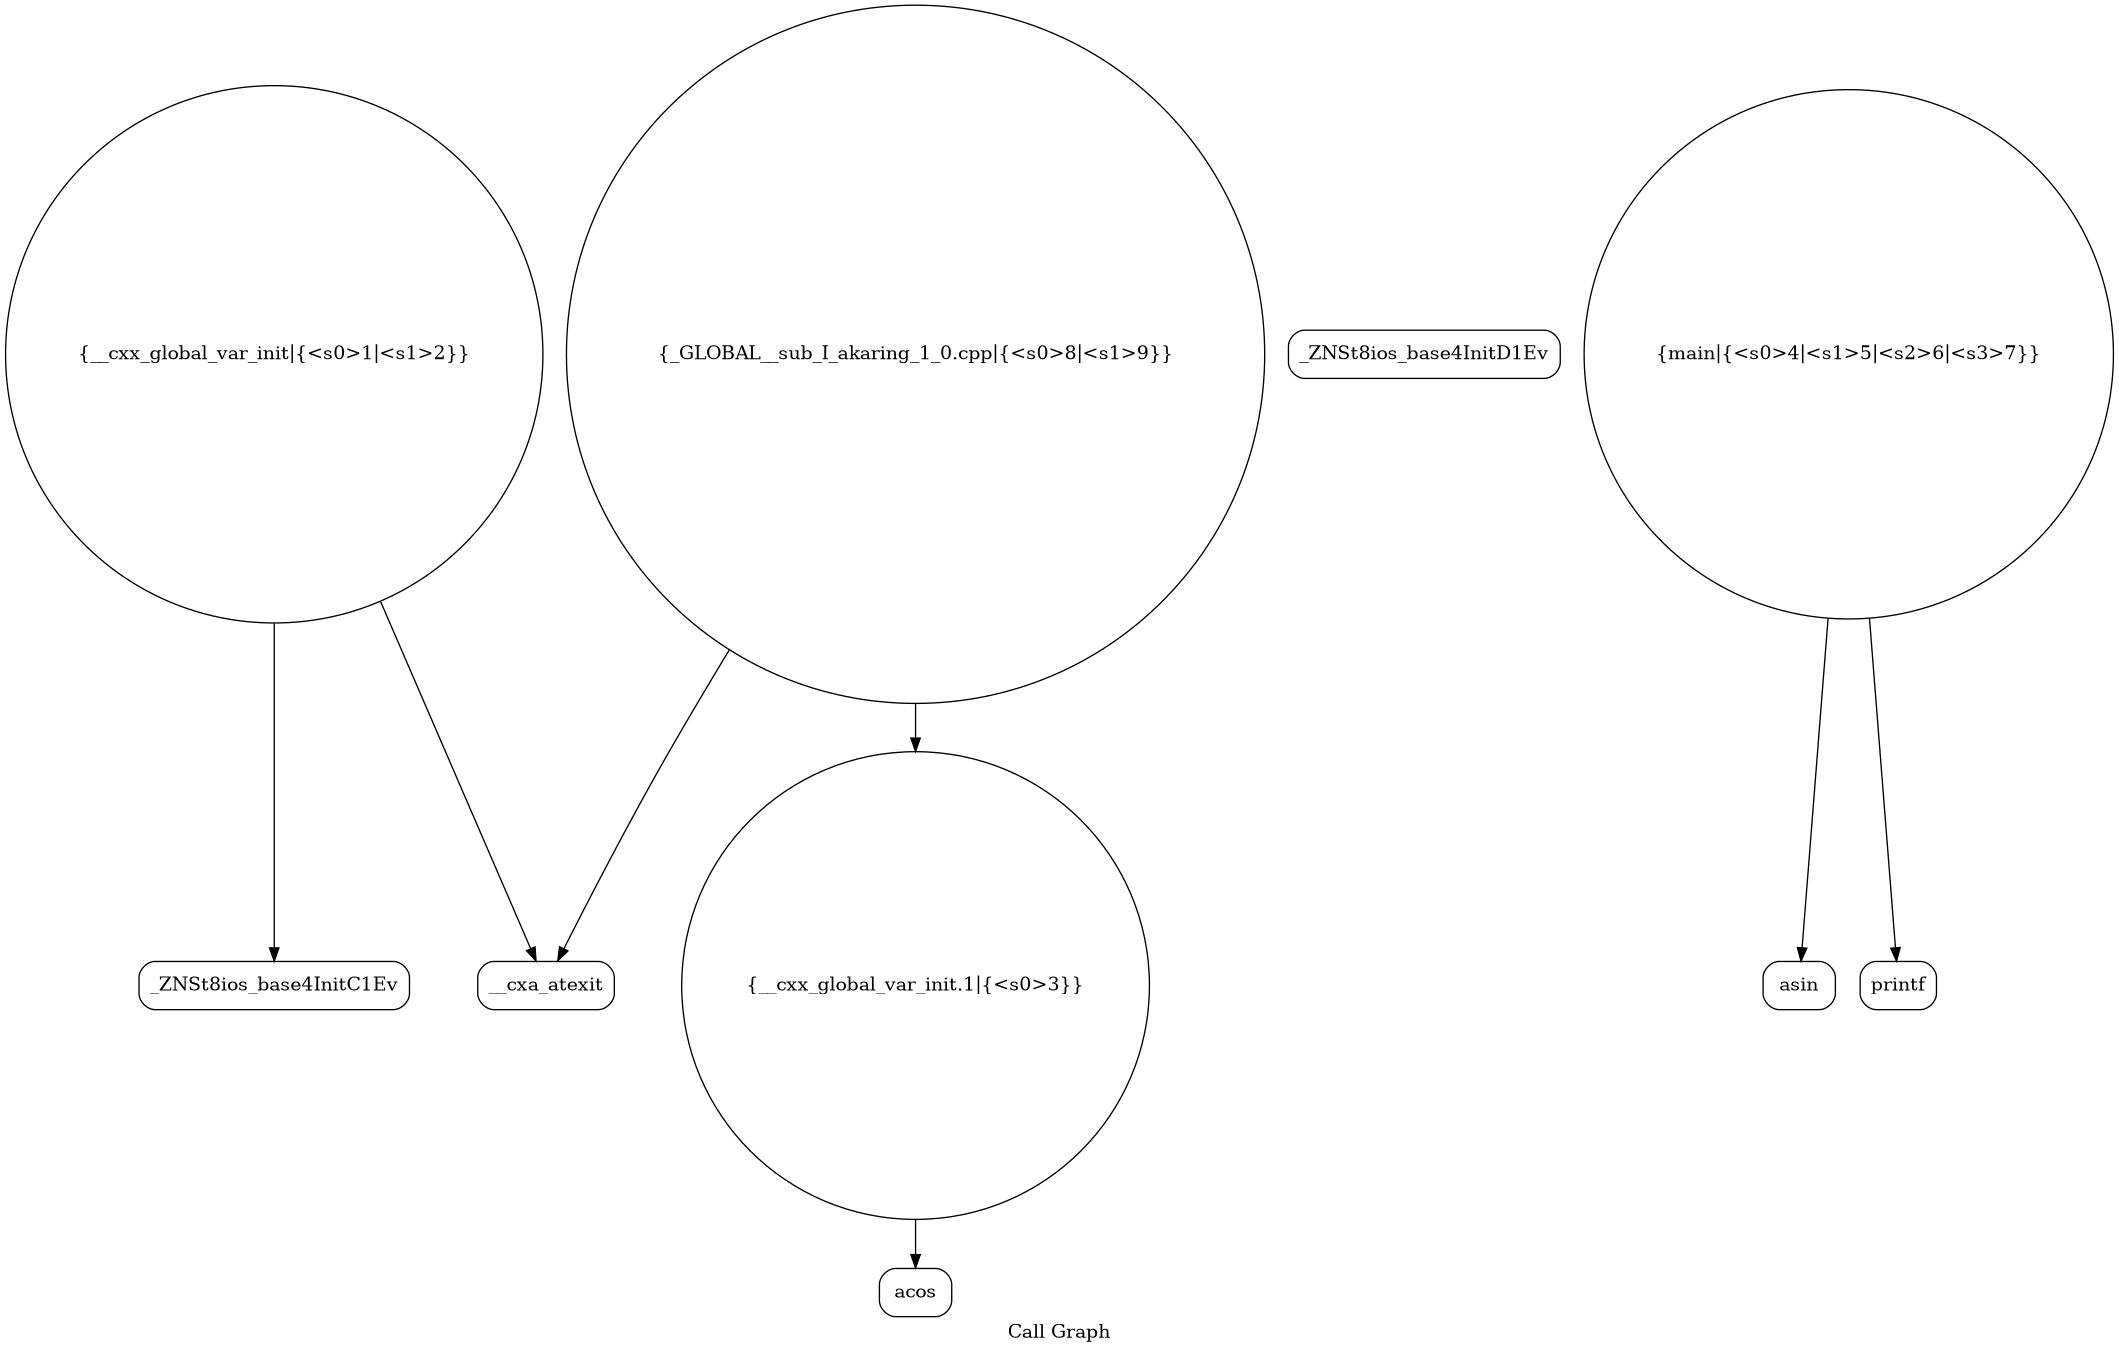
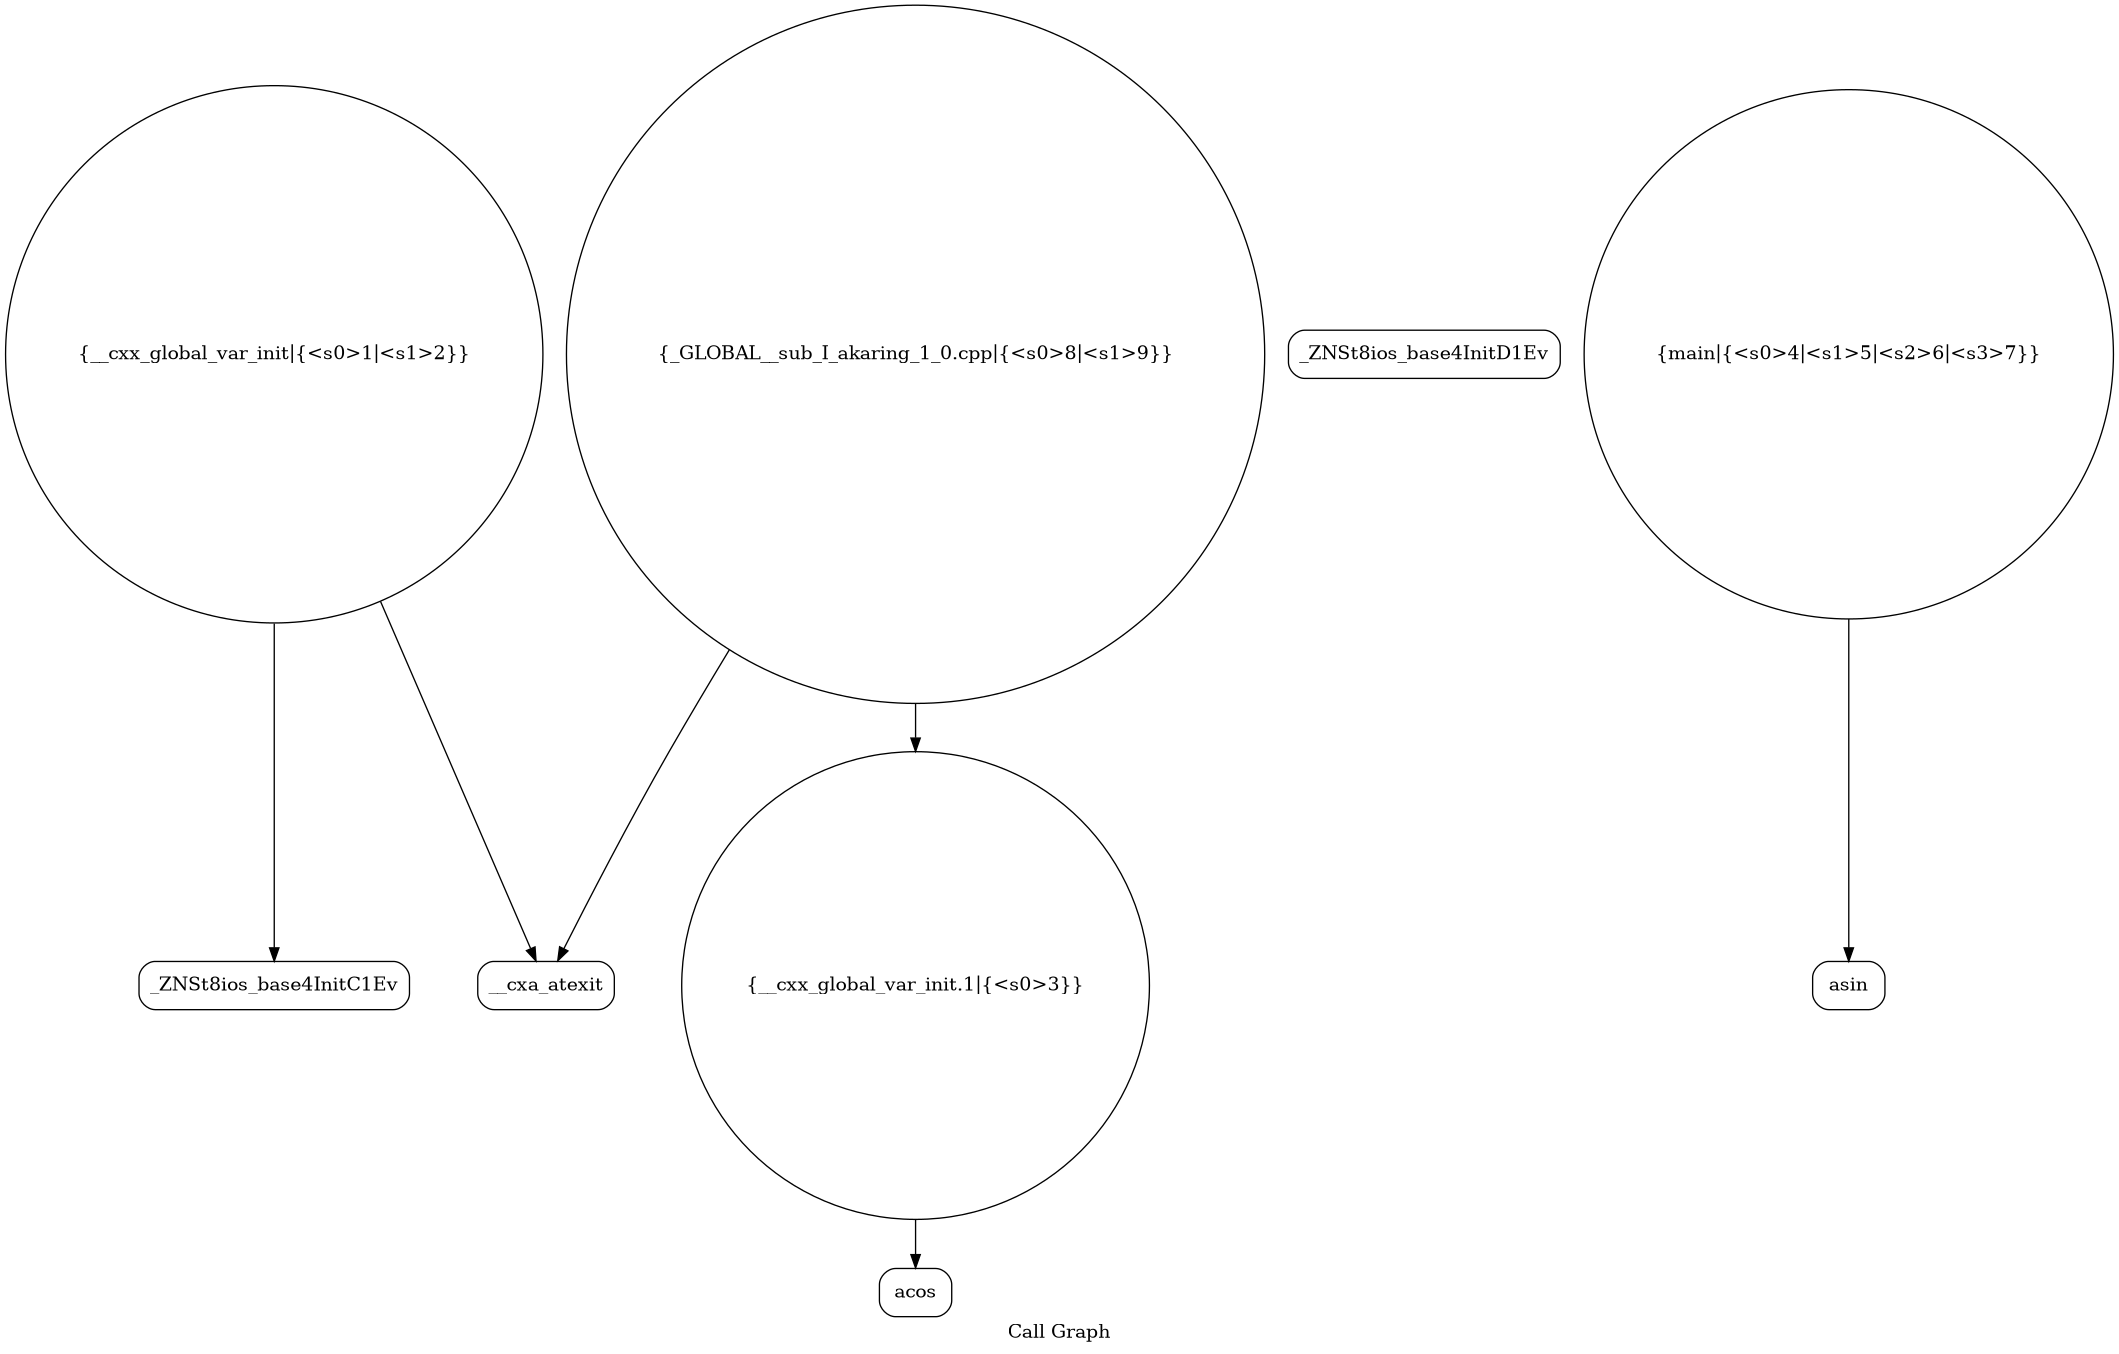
  digraph {
    fontname="DejaVu Serif"
    label="Call Graph"
    node [fontname="DejaVu Serif" shape=Mrecord]
    edge [color=black fontname="DejaVu Serif" tailport=s0]
    n1 [label="{__cxx_global_var_init|{<s0>1|<s1>2}}" shape=circle]
    n2 [label="{_ZNSt8ios_base4InitC1Ev}"]
    n3 [label="{__cxa_atexit}"]
    n4 [label="{_ZNSt8ios_base4InitD1Ev}"]
    n5 [label="{asin}"]
    n6 [label="{__cxx_global_var_init.1|{<s0>3}}" shape=circle]
    n7 [label="{acos}"]
    n8 [label="{main|{<s0>4|<s1>5|<s2>6|<s3>7}}" shape=circle]
-   n9 [label="{printf}"]
    n10 [label="{_GLOBAL__sub_I_akaring_1_0.cpp|{<s0>8|<s1>9}}" shape=circle]
    n1 -> n2
    n1 -> n3 [tailport=s1]
    n6 -> n7
    n8 -> n5 [tailport=s2]
-   n8 -> n9 [tailport=s3]
    n10 -> n3
    n10 -> n6 [tailport=s1]
  }
